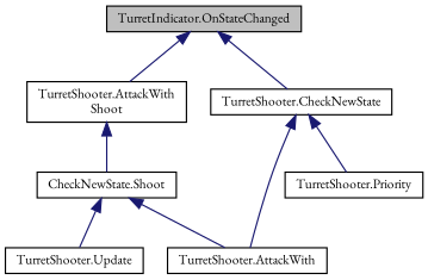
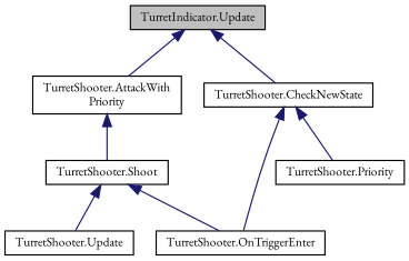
  digraph {
    fontname="EB Garamond"
    rankdir=TB
    node [color=black fontname="EB Garamond" fontsize=10 shape=record]
    edge [color=midnightblue dir=back fontname="EB Garamond" fontsize=10 labelfontname=Helvetica labelfontsize=10 style=solid]
-   n1 [fillcolor=grey75 fontcolor=black height=0.2 label="TurretIndicator.OnStateChanged" style=filled width=0.4]
-   n2 [height=0.2 label="TurretShooter.AttackWith\lShoot" width=0.4]
+   n1 [fillcolor=grey75 fontcolor=black height=0.2 label="TurretIndicator.Update" style=filled width=0.4]
+   n2 [height=0.2 label="TurretShooter.AttackWith\lPriority" width=0.4]
    n3 [height=0.2 label="TurretShooter.CheckNewState" width=0.4]
-   n4 [height=0.2 label="CheckNewState.Shoot" width=0.4]
-   n5 [height=0.2 label="TurretShooter.AttackWith" width=0.4]
+   n4 [height=0.2 label="TurretShooter.Shoot" width=0.4]
+   n5 [height=0.2 label="TurretShooter.OnTriggerEnter" width=0.4]
    n6 [height=0.2 label="TurretShooter.Update" width=0.4]
    n7 [height=0.2 label="TurretShooter.Priority" width=0.4]
    n1 -> n2
    n1 -> n3
    n2 -> n4
    n3 -> n5
    n3 -> n7
    n4 -> n5
    n4 -> n6
  }
